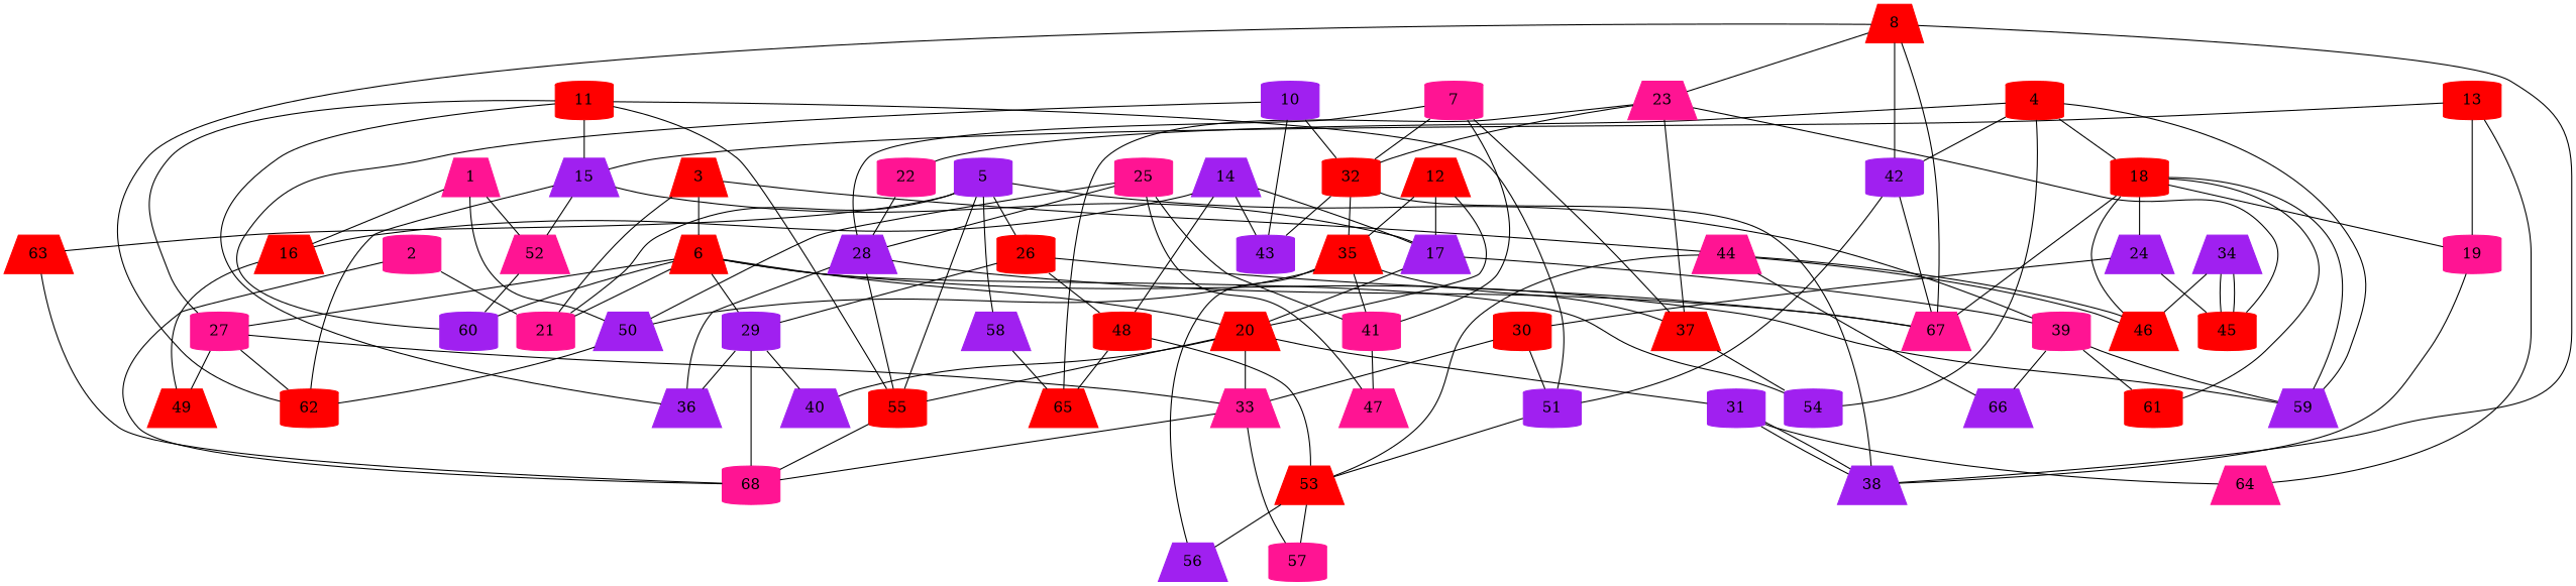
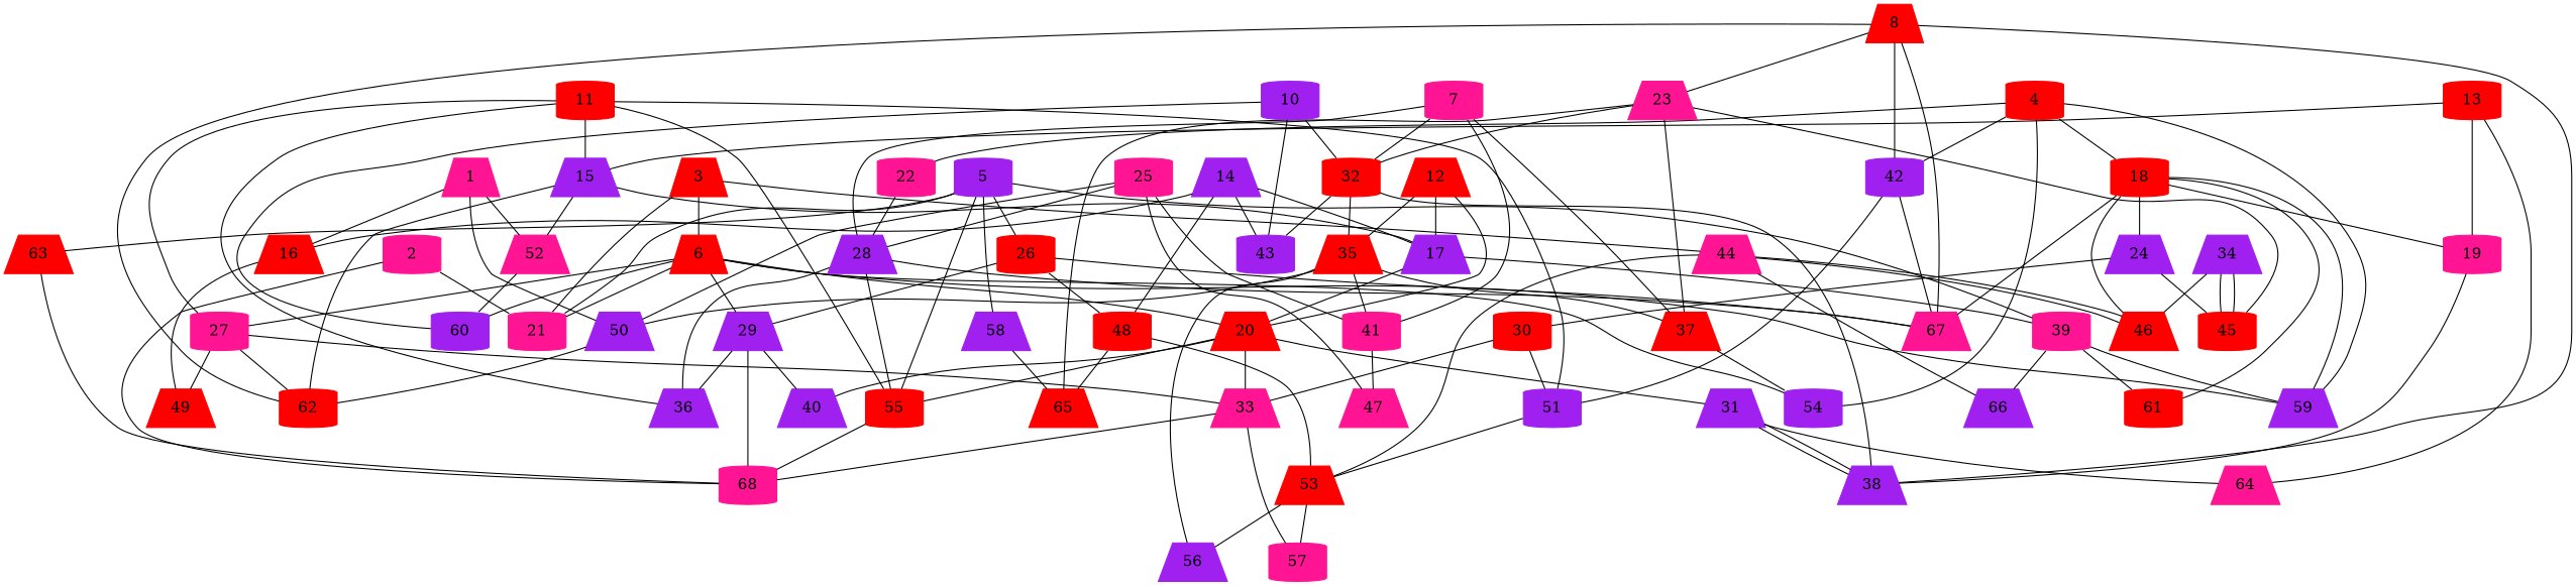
  graph {
    node [color=red shape=trapezium style=filled]
    1 [color=deeppink]
    16
    50 [color=purple]
    52 [color=deeppink]
    49
    62 [shape=cylinder]
    60 [color=purple shape=cylinder]
    2 [color=deeppink shape=cylinder]
    21 [color=deeppink shape=cylinder]
    68 [color=deeppink shape=cylinder]
    3
    6
    44 [color=deeppink]
    54 [color=purple shape=cylinder]
    59 [color=purple]
    20
    27 [color=deeppink shape=cylinder]
-   29 [color=purple shape=cylinder]
+   29 [color=purple]
    46
    66 [color=purple]
    53
    4 [shape=cylinder]
    18 [shape=cylinder]
    22 [color=deeppink shape=cylinder]
    42 [color=purple shape=cylinder]
    67 [color=deeppink]
    19 [color=deeppink shape=cylinder]
    24 [color=purple]
    61 [shape=cylinder]
    28 [color=purple]
    51 [color=purple shape=cylinder]
    5 [color=purple shape=cylinder]
    26 [shape=cylinder]
    39 [color=deeppink shape=cylinder]
    55 [shape=cylinder]
    58 [color=purple]
    63
    48 [shape=cylinder]
    65
-   31 [color=purple shape=cylinder]
+   31 [color=purple]
    33 [color=deeppink]
    40 [color=purple]
    36 [color=purple]
    7 [color=deeppink shape=cylinder]
    32 [shape=cylinder]
    37
    41 [color=deeppink shape=cylinder]
    38 [color=purple]
    43 [color=purple shape=cylinder]
    35
    47 [color=deeppink]
    8
    23 [color=deeppink]
    45 [shape=cylinder]
    11 [shape=cylinder]
    15 [color=purple]
    30 [shape=cylinder]
    10 [color=purple shape=cylinder]
    17 [color=purple]
    12
    56 [color=purple]
    13 [shape=cylinder]
    64 [color=deeppink]
    14 [color=purple]
    57 [color=deeppink shape=cylinder]
    25 [color=deeppink shape=cylinder]
    34 [color=purple]
    1 -- 16
    1 -- 50
    1 -- 52
    16 -- 49
    50 -- 62
    52 -- 60
    2 -- 21
    2 -- 68
    3 -- 21
    3 -- 6
    3 -- 44
    6 -- 60
    6 -- 21
    6 -- 54
    6 -- 59
    6 -- 20
    6 -- 27
    6 -- 29
    44 -- 46
    44 -- 46
    44 -- 66
    44 -- 53
    20 -- 55
    20 -- 31
    20 -- 33
    20 -- 40
    27 -- 49
    27 -- 62
    27 -- 33
    29 -- 68
    29 -- 40
    29 -- 36
    53 -- 56
    53 -- 57
    4 -- 54
    4 -- 59
    4 -- 18
    4 -- 22
    4 -- 42
    18 -- 59
    18 -- 46
    18 -- 67
    18 -- 19
    18 -- 24
    18 -- 61
    22 -- 28
    42 -- 67
    42 -- 51
    19 -- 38
    24 -- 45
    24 -- 30
    28 -- 67
    28 -- 55
    28 -- 36
    51 -- 53
    5 -- 21
    5 -- 26
    5 -- 39
    5 -- 55
    5 -- 58
    5 -- 63
    26 -- 29
    26 -- 67
    26 -- 48
    39 -- 59
    39 -- 66
    39 -- 61
    55 -- 68
    58 -- 65
    63 -- 68
    48 -- 53
    48 -- 65
    31 -- 38
    31 -- 38
    31 -- 64
    33 -- 68
    33 -- 57
    7 -- 28
    7 -- 32
    7 -- 37
    7 -- 41
    32 -- 38
    32 -- 43
    32 -- 35
    37 -- 54
    41 -- 47
    35 -- 50
    35 -- 37
    35 -- 41
    35 -- 56
    8 -- 62
    8 -- 42
    8 -- 67
    8 -- 38
    8 -- 23
    23 -- 65
    23 -- 32
    23 -- 37
    23 -- 45
    11 -- 27
    11 -- 51
    11 -- 55
    11 -- 36
    11 -- 15
    15 -- 52
    15 -- 62
    15 -- 17
    30 -- 51
    30 -- 33
    10 -- 60
    10 -- 32
    10 -- 43
    17 -- 20
    17 -- 39
    12 -- 20
    12 -- 35
    12 -- 17
    13 -- 19
    13 -- 15
    13 -- 64
    14 -- 16
    14 -- 48
    14 -- 43
    14 -- 17
    25 -- 50
    25 -- 28
    25 -- 41
    25 -- 47
    34 -- 46
    34 -- 45
    34 -- 45
  }
